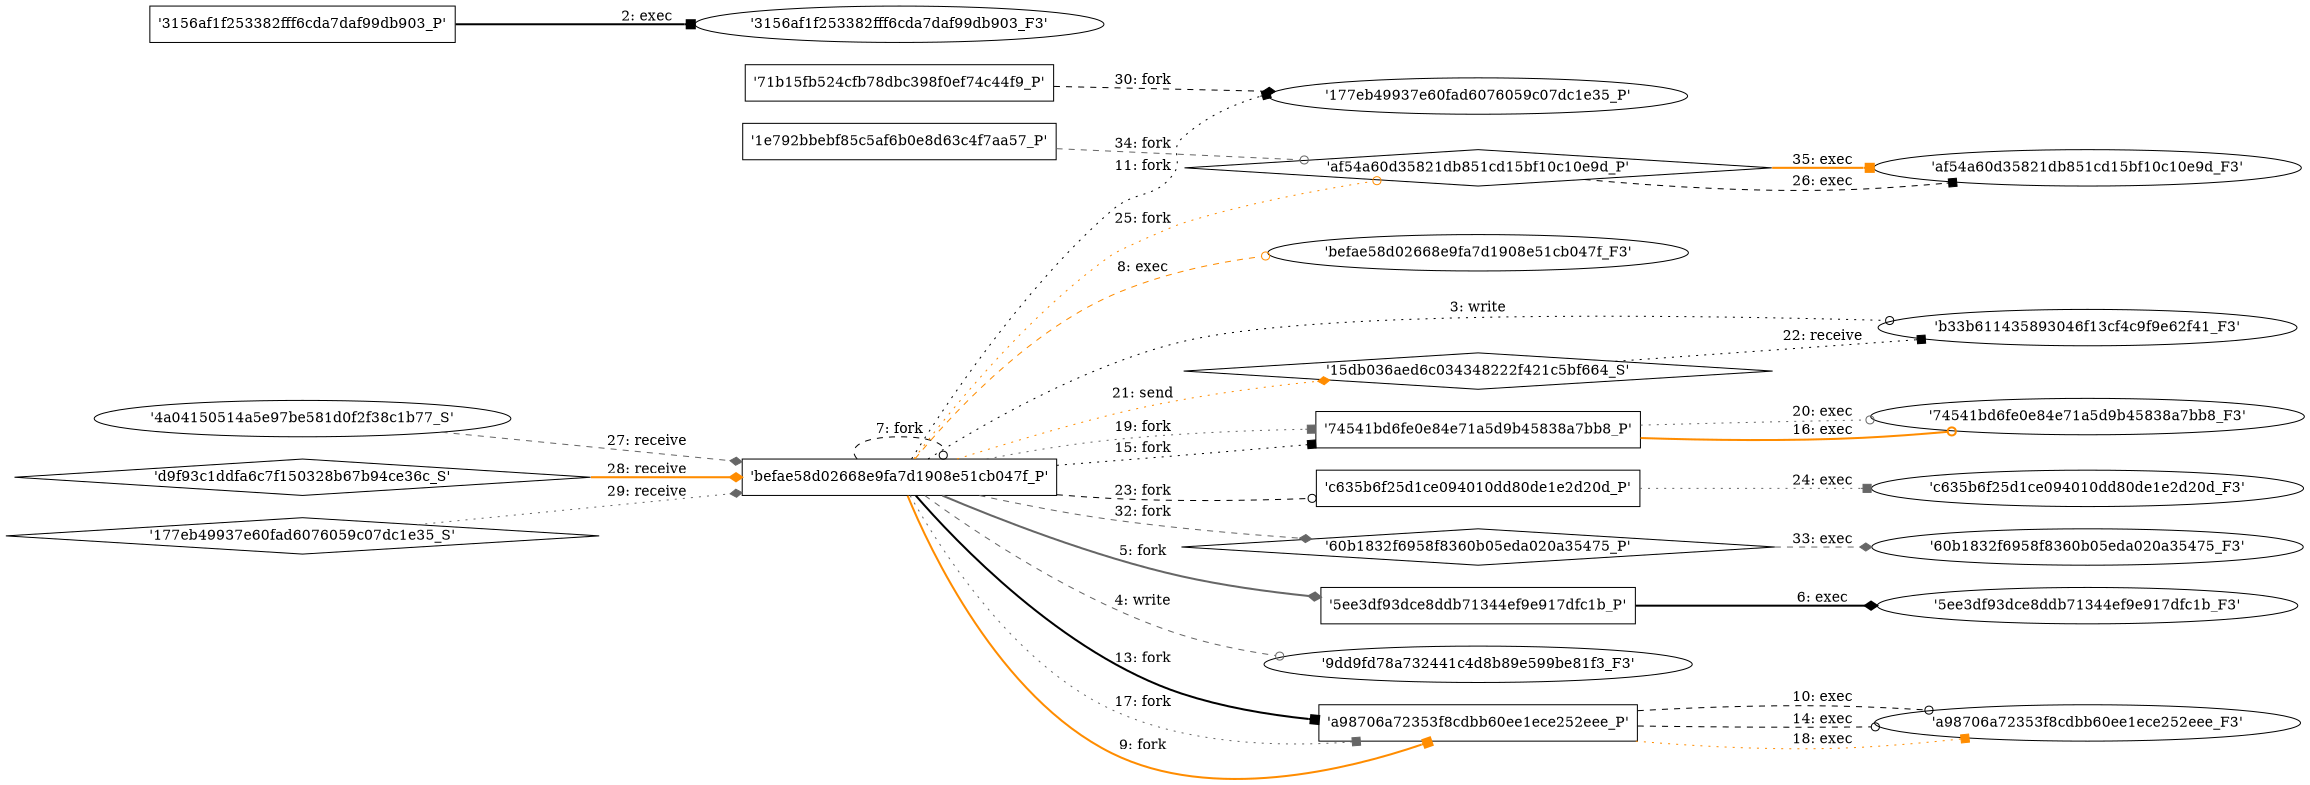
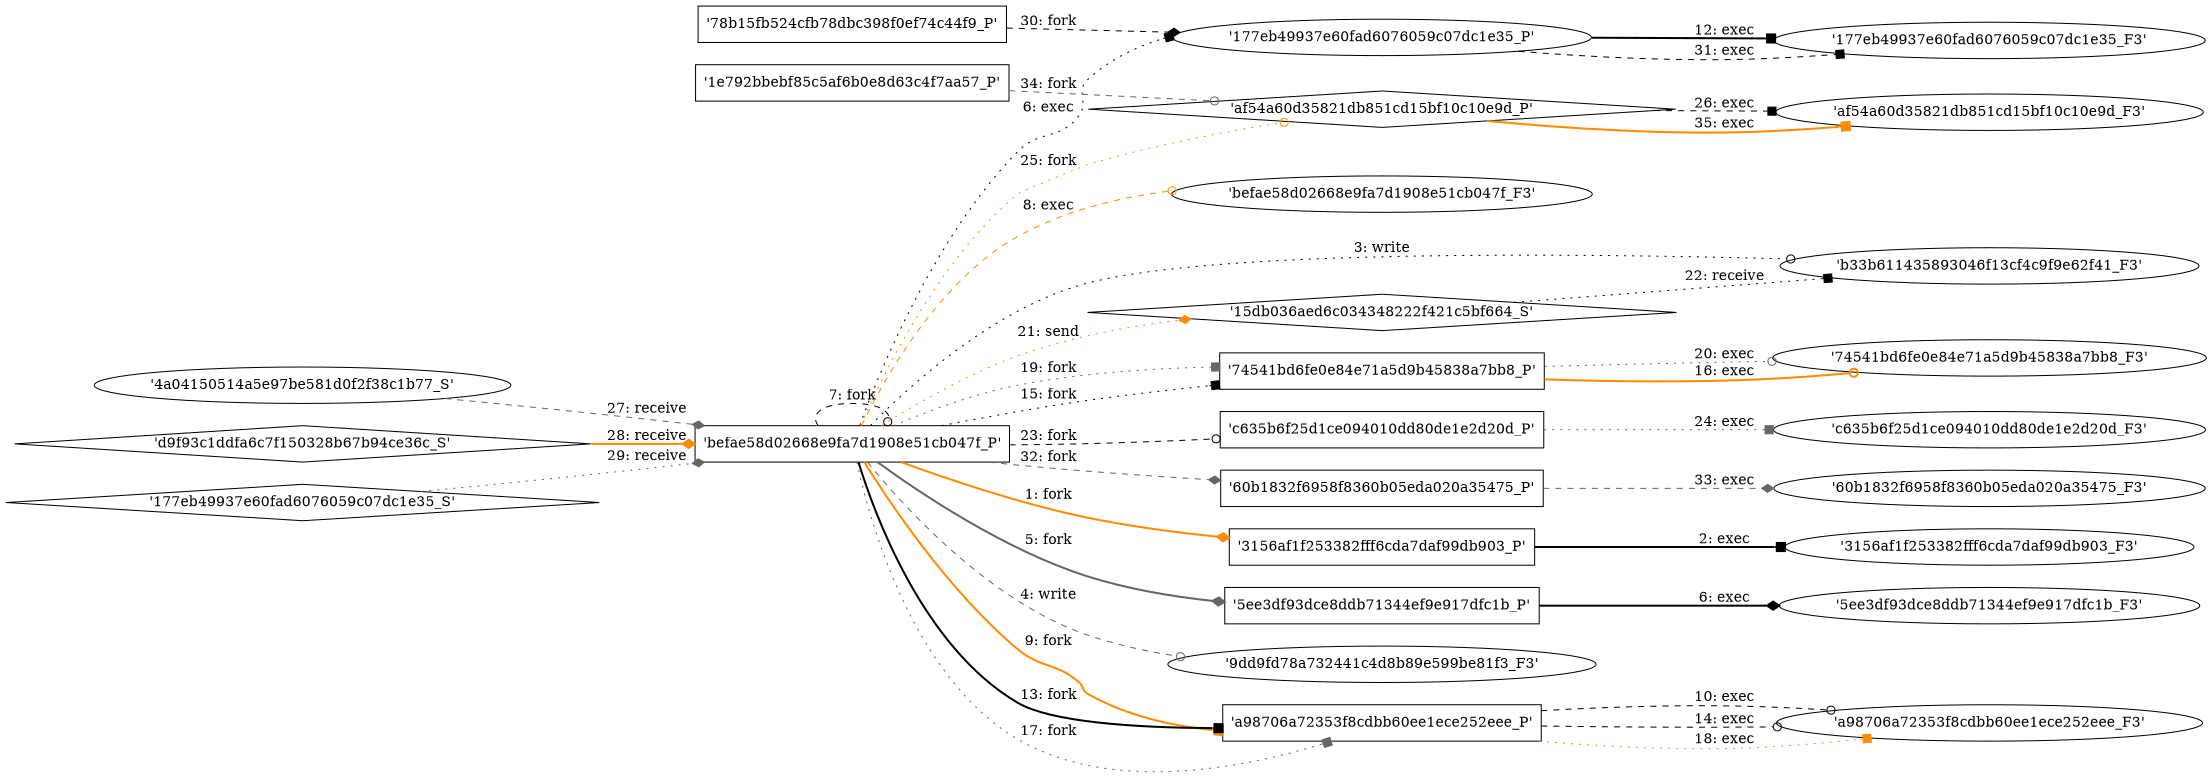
  digraph {
    engine=neato
    fixedsize=false
    fontsize=10
    nodesep=0.3
    rankdir=LR
    ranksep=0
    splines=true
    node [node_type=Process shape=ellipse]
    edge [arrowhead=box color=black style=dashed]
    "'befae58d02668e9fa7d1908e51cb047f_P'" [shape=box]
    "'3156af1f253382fff6cda7daf99db903_P'" [shape=box]
    "'b33b611435893046f13cf4c9f9e62f41_F3'" [node_type=file]
    "'9dd9fd78a732441c4d8b89e599be81f3_F3'" [node_type=file]
    "'5ee3df93dce8ddb71344ef9e917dfc1b_P'" [shape=box]
    "'befae58d02668e9fa7d1908e51cb047f_F3'" [node_type=File]
    "'a98706a72353f8cdbb60ee1ece252eee_P'" [shape=box]
    "'177eb49937e60fad6076059c07dc1e35_P'"
    "'74541bd6fe0e84e71a5d9b45838a7bb8_P'" [shape=box]
    "'15db036aed6c034348222f421c5bf664_S'" [node_type=Socket shape=diamond]
    "'c635b6f25d1ce094010dd80de1e2d20d_P'" [shape=box]
    "'af54a60d35821db851cd15bf10c10e9d_P'" [shape=diamond]
-   "'60b1832f6958f8360b05eda020a35475_P'" [shape=diamond]
+   "'60b1832f6958f8360b05eda020a35475_P'" [shape=box]
    "'3156af1f253382fff6cda7daf99db903_F3'" [node_type=File]
    "'5ee3df93dce8ddb71344ef9e917dfc1b_F3'" [node_type=File]
    "'a98706a72353f8cdbb60ee1ece252eee_F3'" [node_type=File]
+   "'177eb49937e60fad6076059c07dc1e35_F3'" [node_type=File]
    "'74541bd6fe0e84e71a5d9b45838a7bb8_F3'" [node_type=File]
    "'c635b6f25d1ce094010dd80de1e2d20d_F3'" [node_type=File]
    "'af54a60d35821db851cd15bf10c10e9d_F3'" [node_type=File]
    "'60b1832f6958f8360b05eda020a35475_F3'" [node_type=File]
    "'4a04150514a5e97be581d0f2f38c1b77_S'" [node_type=Socket]
    "'d9f93c1ddfa6c7f150328b67b94ce36c_S'" [node_type=Socket shape=diamond]
    "'177eb49937e60fad6076059c07dc1e35_S'" [node_type=Socket shape=diamond]
-   "'78b15fb524cfb78dbc398f0ef74c44f9_P'" [shape=box label="'71b15fb524cfb78dbc398f0ef74c44f9_P'"]
+   "'78b15fb524cfb78dbc398f0ef74c44f9_P'" [shape=box]
    "'1e792bbebf85c5af6b0e8d63c4f7aa57_P'" [shape=box]
    "'befae58d02668e9fa7d1908e51cb047f_P'" -> "'befae58d02668e9fa7d1908e51cb047f_P'" [arrowhead=odot label="7: fork"]
+   "'befae58d02668e9fa7d1908e51cb047f_P'" -> "'3156af1f253382fff6cda7daf99db903_P'" [arrowhead=diamond color=darkorange label="1: fork" style=bold]
    "'befae58d02668e9fa7d1908e51cb047f_P'" -> "'b33b611435893046f13cf4c9f9e62f41_F3'" [arrowhead=odot label="3: write" style=dotted]
    "'befae58d02668e9fa7d1908e51cb047f_P'" -> "'9dd9fd78a732441c4d8b89e599be81f3_F3'" [arrowhead=odot color=gray40 label="4: write"]
    "'befae58d02668e9fa7d1908e51cb047f_P'" -> "'5ee3df93dce8ddb71344ef9e917dfc1b_P'" [arrowhead=diamond color=gray40 label="5: fork" style=bold]
    "'befae58d02668e9fa7d1908e51cb047f_P'" -> "'befae58d02668e9fa7d1908e51cb047f_F3'" [arrowhead=odot color=darkorange label="8: exec"]
    "'befae58d02668e9fa7d1908e51cb047f_P'" -> "'a98706a72353f8cdbb60ee1ece252eee_P'" [color=darkorange label="9: fork" style=bold]
    "'befae58d02668e9fa7d1908e51cb047f_P'" -> "'a98706a72353f8cdbb60ee1ece252eee_P'" [label="13: fork" style=bold]
    "'befae58d02668e9fa7d1908e51cb047f_P'" -> "'a98706a72353f8cdbb60ee1ece252eee_P'" [color=gray40 label="17: fork" style=dotted]
-   "'befae58d02668e9fa7d1908e51cb047f_P'" -> "'177eb49937e60fad6076059c07dc1e35_P'" [label="11: fork" style=dotted]
+   "'befae58d02668e9fa7d1908e51cb047f_P'" -> "'177eb49937e60fad6076059c07dc1e35_P'" [label="6: exec" style=dotted]
    "'befae58d02668e9fa7d1908e51cb047f_P'" -> "'74541bd6fe0e84e71a5d9b45838a7bb8_P'" [label="15: fork" style=dotted]
    "'befae58d02668e9fa7d1908e51cb047f_P'" -> "'74541bd6fe0e84e71a5d9b45838a7bb8_P'" [color=gray40 label="19: fork" style=dotted]
    "'befae58d02668e9fa7d1908e51cb047f_P'" -> "'15db036aed6c034348222f421c5bf664_S'" [arrowhead=diamond color=darkorange label="21: send" style=dotted]
    "'befae58d02668e9fa7d1908e51cb047f_P'" -> "'c635b6f25d1ce094010dd80de1e2d20d_P'" [arrowhead=odot label="23: fork"]
    "'befae58d02668e9fa7d1908e51cb047f_P'" -> "'af54a60d35821db851cd15bf10c10e9d_P'" [arrowhead=odot color=darkorange label="25: fork" style=dotted]
    "'befae58d02668e9fa7d1908e51cb047f_P'" -> "'60b1832f6958f8360b05eda020a35475_P'" [arrowhead=diamond color=gray40 label="32: fork"]
    "'3156af1f253382fff6cda7daf99db903_P'" -> "'3156af1f253382fff6cda7daf99db903_F3'" [label="2: exec" style=bold]
    "'5ee3df93dce8ddb71344ef9e917dfc1b_P'" -> "'5ee3df93dce8ddb71344ef9e917dfc1b_F3'" [arrowhead=diamond label="6: exec" style=bold]
    "'a98706a72353f8cdbb60ee1ece252eee_P'" -> "'a98706a72353f8cdbb60ee1ece252eee_F3'" [arrowhead=odot label="10: exec"]
    "'a98706a72353f8cdbb60ee1ece252eee_P'" -> "'a98706a72353f8cdbb60ee1ece252eee_F3'" [arrowhead=odot label="14: exec"]
    "'a98706a72353f8cdbb60ee1ece252eee_P'" -> "'a98706a72353f8cdbb60ee1ece252eee_F3'" [color=darkorange label="18: exec" style=dotted]
+   "'177eb49937e60fad6076059c07dc1e35_P'" -> "'177eb49937e60fad6076059c07dc1e35_F3'" [label="12: exec" style=bold]
+   "'177eb49937e60fad6076059c07dc1e35_P'" -> "'177eb49937e60fad6076059c07dc1e35_F3'" [label="31: exec"]
    "'74541bd6fe0e84e71a5d9b45838a7bb8_P'" -> "'74541bd6fe0e84e71a5d9b45838a7bb8_F3'" [arrowhead=odot color=darkorange label="16: exec" style=bold]
    "'74541bd6fe0e84e71a5d9b45838a7bb8_P'" -> "'74541bd6fe0e84e71a5d9b45838a7bb8_F3'" [arrowhead=odot color=gray40 label="20: exec" style=dotted]
    "'15db036aed6c034348222f421c5bf664_S'" -> "'b33b611435893046f13cf4c9f9e62f41_F3'" [label="22: receive" style=dotted]
    "'c635b6f25d1ce094010dd80de1e2d20d_P'" -> "'c635b6f25d1ce094010dd80de1e2d20d_F3'" [color=gray40 label="24: exec" style=dotted]
    "'af54a60d35821db851cd15bf10c10e9d_P'" -> "'af54a60d35821db851cd15bf10c10e9d_F3'" [label="26: exec"]
    "'af54a60d35821db851cd15bf10c10e9d_P'" -> "'af54a60d35821db851cd15bf10c10e9d_F3'" [color=darkorange label="35: exec" style=bold]
    "'60b1832f6958f8360b05eda020a35475_P'" -> "'60b1832f6958f8360b05eda020a35475_F3'" [arrowhead=diamond color=gray40 label="33: exec"]
    "'4a04150514a5e97be581d0f2f38c1b77_S'" -> "'befae58d02668e9fa7d1908e51cb047f_P'" [arrowhead=diamond color=gray40 label="27: receive"]
    "'d9f93c1ddfa6c7f150328b67b94ce36c_S'" -> "'befae58d02668e9fa7d1908e51cb047f_P'" [arrowhead=diamond color=darkorange label="28: receive" style=bold]
    "'177eb49937e60fad6076059c07dc1e35_S'" -> "'befae58d02668e9fa7d1908e51cb047f_P'" [arrowhead=diamond color=gray40 label="29: receive" style=dotted]
    "'78b15fb524cfb78dbc398f0ef74c44f9_P'" -> "'177eb49937e60fad6076059c07dc1e35_P'" [arrowhead=diamond label="30: fork"]
    "'1e792bbebf85c5af6b0e8d63c4f7aa57_P'" -> "'af54a60d35821db851cd15bf10c10e9d_P'" [arrowhead=odot color=gray40 label="34: fork"]
  }
